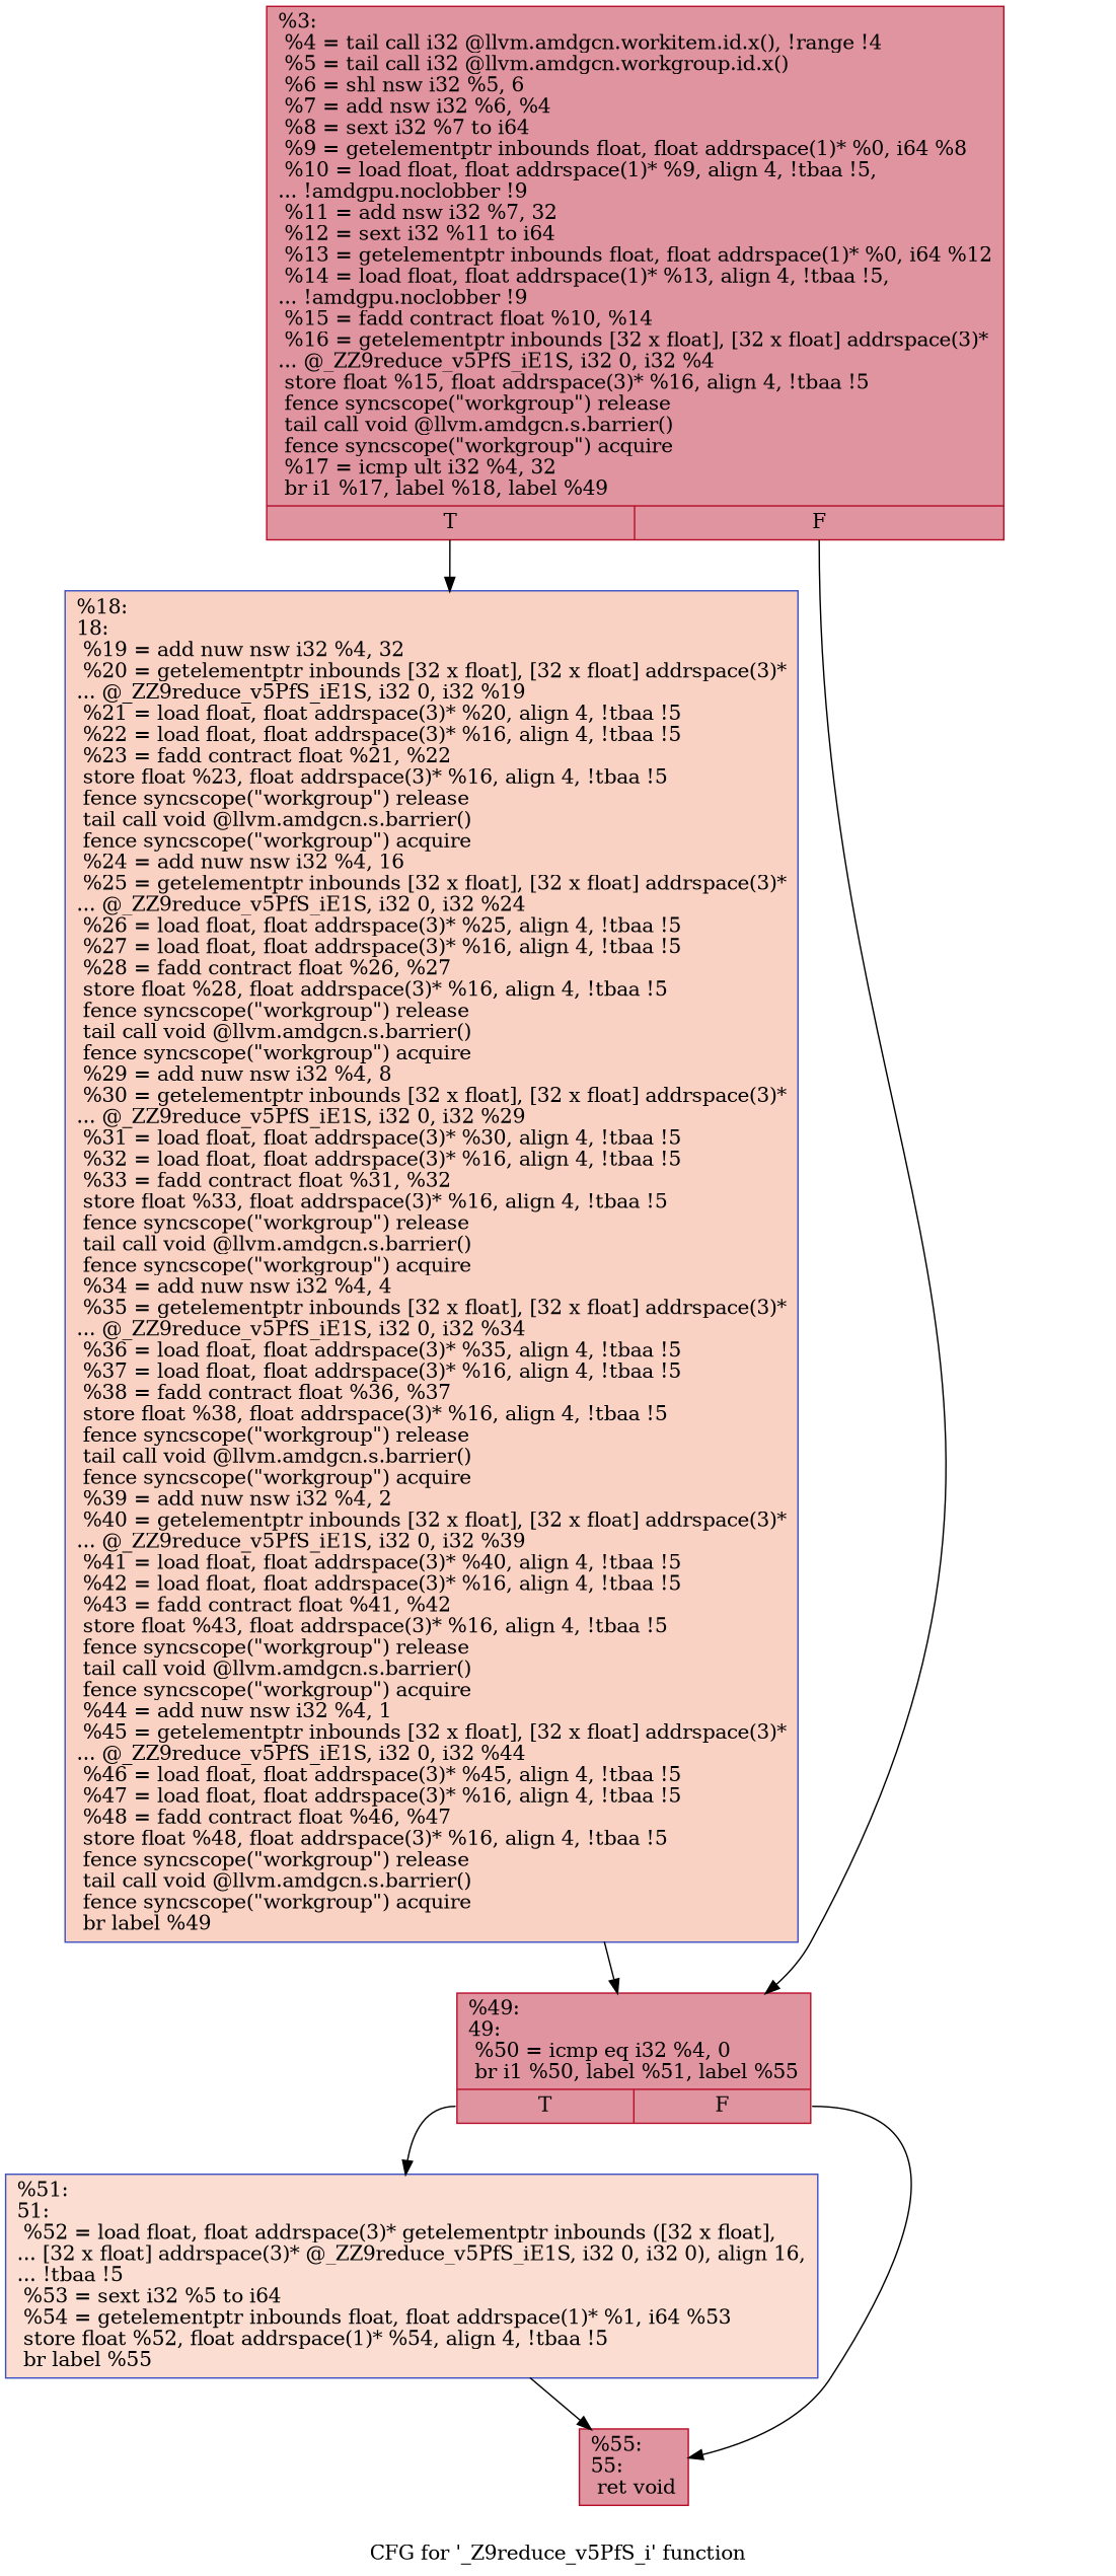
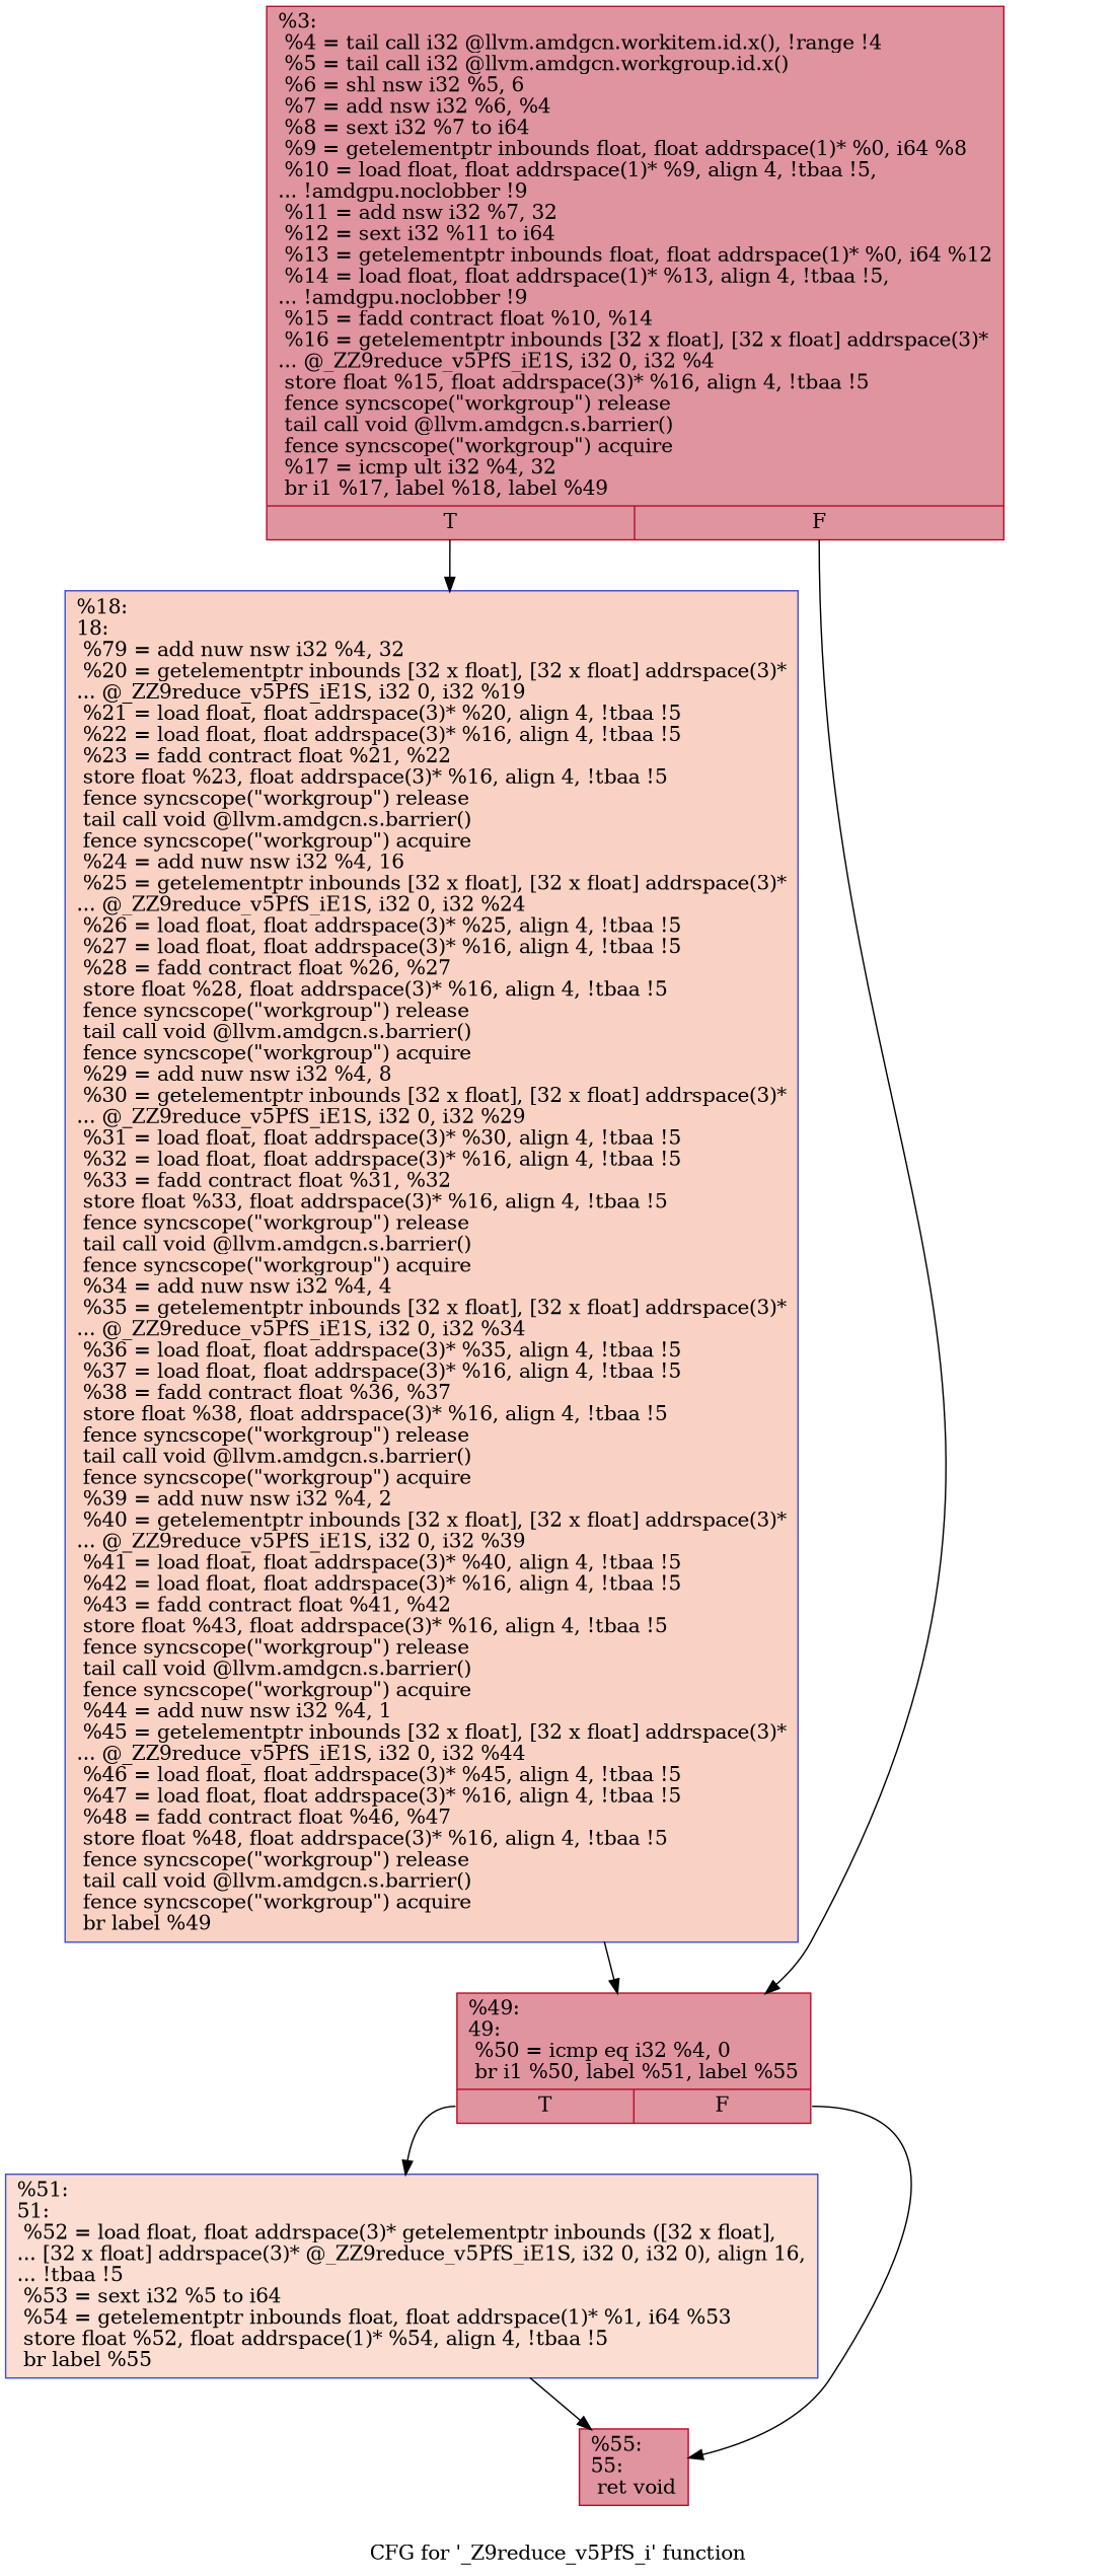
  digraph {
    label="CFG for '_Z9reduce_v5PfS_i' function"
    node [color="#b70d28ff" fillcolor="#b70d2870" shape=record style=filled]
    n1 [label="{%3:\l  %4 = tail call i32 @llvm.amdgcn.workitem.id.x(), !range !4\l  %5 = tail call i32 @llvm.amdgcn.workgroup.id.x()\l  %6 = shl nsw i32 %5, 6\l  %7 = add nsw i32 %6, %4\l  %8 = sext i32 %7 to i64\l  %9 = getelementptr inbounds float, float addrspace(1)* %0, i64 %8\l  %10 = load float, float addrspace(1)* %9, align 4, !tbaa !5,\l... !amdgpu.noclobber !9\l  %11 = add nsw i32 %7, 32\l  %12 = sext i32 %11 to i64\l  %13 = getelementptr inbounds float, float addrspace(1)* %0, i64 %12\l  %14 = load float, float addrspace(1)* %13, align 4, !tbaa !5,\l... !amdgpu.noclobber !9\l  %15 = fadd contract float %10, %14\l  %16 = getelementptr inbounds [32 x float], [32 x float] addrspace(3)*\l... @_ZZ9reduce_v5PfS_iE1S, i32 0, i32 %4\l  store float %15, float addrspace(3)* %16, align 4, !tbaa !5\l  fence syncscope(\"workgroup\") release\l  tail call void @llvm.amdgcn.s.barrier()\l  fence syncscope(\"workgroup\") acquire\l  %17 = icmp ult i32 %4, 32\l  br i1 %17, label %18, label %49\l|{<s0>T|<s1>F}}"]
-   n2 [color="#3d50c3ff" fillcolor="#f4987a70" label="{%18:\l18:                                               \l  %19 = add nuw nsw i32 %4, 32\l  %20 = getelementptr inbounds [32 x float], [32 x float] addrspace(3)*\l... @_ZZ9reduce_v5PfS_iE1S, i32 0, i32 %19\l  %21 = load float, float addrspace(3)* %20, align 4, !tbaa !5\l  %22 = load float, float addrspace(3)* %16, align 4, !tbaa !5\l  %23 = fadd contract float %21, %22\l  store float %23, float addrspace(3)* %16, align 4, !tbaa !5\l  fence syncscope(\"workgroup\") release\l  tail call void @llvm.amdgcn.s.barrier()\l  fence syncscope(\"workgroup\") acquire\l  %24 = add nuw nsw i32 %4, 16\l  %25 = getelementptr inbounds [32 x float], [32 x float] addrspace(3)*\l... @_ZZ9reduce_v5PfS_iE1S, i32 0, i32 %24\l  %26 = load float, float addrspace(3)* %25, align 4, !tbaa !5\l  %27 = load float, float addrspace(3)* %16, align 4, !tbaa !5\l  %28 = fadd contract float %26, %27\l  store float %28, float addrspace(3)* %16, align 4, !tbaa !5\l  fence syncscope(\"workgroup\") release\l  tail call void @llvm.amdgcn.s.barrier()\l  fence syncscope(\"workgroup\") acquire\l  %29 = add nuw nsw i32 %4, 8\l  %30 = getelementptr inbounds [32 x float], [32 x float] addrspace(3)*\l... @_ZZ9reduce_v5PfS_iE1S, i32 0, i32 %29\l  %31 = load float, float addrspace(3)* %30, align 4, !tbaa !5\l  %32 = load float, float addrspace(3)* %16, align 4, !tbaa !5\l  %33 = fadd contract float %31, %32\l  store float %33, float addrspace(3)* %16, align 4, !tbaa !5\l  fence syncscope(\"workgroup\") release\l  tail call void @llvm.amdgcn.s.barrier()\l  fence syncscope(\"workgroup\") acquire\l  %34 = add nuw nsw i32 %4, 4\l  %35 = getelementptr inbounds [32 x float], [32 x float] addrspace(3)*\l... @_ZZ9reduce_v5PfS_iE1S, i32 0, i32 %34\l  %36 = load float, float addrspace(3)* %35, align 4, !tbaa !5\l  %37 = load float, float addrspace(3)* %16, align 4, !tbaa !5\l  %38 = fadd contract float %36, %37\l  store float %38, float addrspace(3)* %16, align 4, !tbaa !5\l  fence syncscope(\"workgroup\") release\l  tail call void @llvm.amdgcn.s.barrier()\l  fence syncscope(\"workgroup\") acquire\l  %39 = add nuw nsw i32 %4, 2\l  %40 = getelementptr inbounds [32 x float], [32 x float] addrspace(3)*\l... @_ZZ9reduce_v5PfS_iE1S, i32 0, i32 %39\l  %41 = load float, float addrspace(3)* %40, align 4, !tbaa !5\l  %42 = load float, float addrspace(3)* %16, align 4, !tbaa !5\l  %43 = fadd contract float %41, %42\l  store float %43, float addrspace(3)* %16, align 4, !tbaa !5\l  fence syncscope(\"workgroup\") release\l  tail call void @llvm.amdgcn.s.barrier()\l  fence syncscope(\"workgroup\") acquire\l  %44 = add nuw nsw i32 %4, 1\l  %45 = getelementptr inbounds [32 x float], [32 x float] addrspace(3)*\l... @_ZZ9reduce_v5PfS_iE1S, i32 0, i32 %44\l  %46 = load float, float addrspace(3)* %45, align 4, !tbaa !5\l  %47 = load float, float addrspace(3)* %16, align 4, !tbaa !5\l  %48 = fadd contract float %46, %47\l  store float %48, float addrspace(3)* %16, align 4, !tbaa !5\l  fence syncscope(\"workgroup\") release\l  tail call void @llvm.amdgcn.s.barrier()\l  fence syncscope(\"workgroup\") acquire\l  br label %49\l}"]
+   n2 [color="#3d50c3ff" fillcolor="#f4987a70" label="{%18:\l18:                                               \l  %79 = add nuw nsw i32 %4, 32\l  %20 = getelementptr inbounds [32 x float], [32 x float] addrspace(3)*\l... @_ZZ9reduce_v5PfS_iE1S, i32 0, i32 %19\l  %21 = load float, float addrspace(3)* %20, align 4, !tbaa !5\l  %22 = load float, float addrspace(3)* %16, align 4, !tbaa !5\l  %23 = fadd contract float %21, %22\l  store float %23, float addrspace(3)* %16, align 4, !tbaa !5\l  fence syncscope(\"workgroup\") release\l  tail call void @llvm.amdgcn.s.barrier()\l  fence syncscope(\"workgroup\") acquire\l  %24 = add nuw nsw i32 %4, 16\l  %25 = getelementptr inbounds [32 x float], [32 x float] addrspace(3)*\l... @_ZZ9reduce_v5PfS_iE1S, i32 0, i32 %24\l  %26 = load float, float addrspace(3)* %25, align 4, !tbaa !5\l  %27 = load float, float addrspace(3)* %16, align 4, !tbaa !5\l  %28 = fadd contract float %26, %27\l  store float %28, float addrspace(3)* %16, align 4, !tbaa !5\l  fence syncscope(\"workgroup\") release\l  tail call void @llvm.amdgcn.s.barrier()\l  fence syncscope(\"workgroup\") acquire\l  %29 = add nuw nsw i32 %4, 8\l  %30 = getelementptr inbounds [32 x float], [32 x float] addrspace(3)*\l... @_ZZ9reduce_v5PfS_iE1S, i32 0, i32 %29\l  %31 = load float, float addrspace(3)* %30, align 4, !tbaa !5\l  %32 = load float, float addrspace(3)* %16, align 4, !tbaa !5\l  %33 = fadd contract float %31, %32\l  store float %33, float addrspace(3)* %16, align 4, !tbaa !5\l  fence syncscope(\"workgroup\") release\l  tail call void @llvm.amdgcn.s.barrier()\l  fence syncscope(\"workgroup\") acquire\l  %34 = add nuw nsw i32 %4, 4\l  %35 = getelementptr inbounds [32 x float], [32 x float] addrspace(3)*\l... @_ZZ9reduce_v5PfS_iE1S, i32 0, i32 %34\l  %36 = load float, float addrspace(3)* %35, align 4, !tbaa !5\l  %37 = load float, float addrspace(3)* %16, align 4, !tbaa !5\l  %38 = fadd contract float %36, %37\l  store float %38, float addrspace(3)* %16, align 4, !tbaa !5\l  fence syncscope(\"workgroup\") release\l  tail call void @llvm.amdgcn.s.barrier()\l  fence syncscope(\"workgroup\") acquire\l  %39 = add nuw nsw i32 %4, 2\l  %40 = getelementptr inbounds [32 x float], [32 x float] addrspace(3)*\l... @_ZZ9reduce_v5PfS_iE1S, i32 0, i32 %39\l  %41 = load float, float addrspace(3)* %40, align 4, !tbaa !5\l  %42 = load float, float addrspace(3)* %16, align 4, !tbaa !5\l  %43 = fadd contract float %41, %42\l  store float %43, float addrspace(3)* %16, align 4, !tbaa !5\l  fence syncscope(\"workgroup\") release\l  tail call void @llvm.amdgcn.s.barrier()\l  fence syncscope(\"workgroup\") acquire\l  %44 = add nuw nsw i32 %4, 1\l  %45 = getelementptr inbounds [32 x float], [32 x float] addrspace(3)*\l... @_ZZ9reduce_v5PfS_iE1S, i32 0, i32 %44\l  %46 = load float, float addrspace(3)* %45, align 4, !tbaa !5\l  %47 = load float, float addrspace(3)* %16, align 4, !tbaa !5\l  %48 = fadd contract float %46, %47\l  store float %48, float addrspace(3)* %16, align 4, !tbaa !5\l  fence syncscope(\"workgroup\") release\l  tail call void @llvm.amdgcn.s.barrier()\l  fence syncscope(\"workgroup\") acquire\l  br label %49\l}"]
    n3 [label="{%49:\l49:                                               \l  %50 = icmp eq i32 %4, 0\l  br i1 %50, label %51, label %55\l|{<s0>T|<s1>F}}"]
    n4 [color="#3d50c3ff" fillcolor="#f7b39670" label="{%51:\l51:                                               \l  %52 = load float, float addrspace(3)* getelementptr inbounds ([32 x float],\l... [32 x float] addrspace(3)* @_ZZ9reduce_v5PfS_iE1S, i32 0, i32 0), align 16,\l... !tbaa !5\l  %53 = sext i32 %5 to i64\l  %54 = getelementptr inbounds float, float addrspace(1)* %1, i64 %53\l  store float %52, float addrspace(1)* %54, align 4, !tbaa !5\l  br label %55\l}"]
    n5 [label="{%55:\l55:                                               \l  ret void\l}"]
    n1 -> n2 [tailport=s0]
    n1 -> n3 [tailport=s1]
    n2 -> n3
    n3 -> n4 [tailport=s0]
    n3 -> n5 [tailport=s1]
    n4 -> n5
  }
